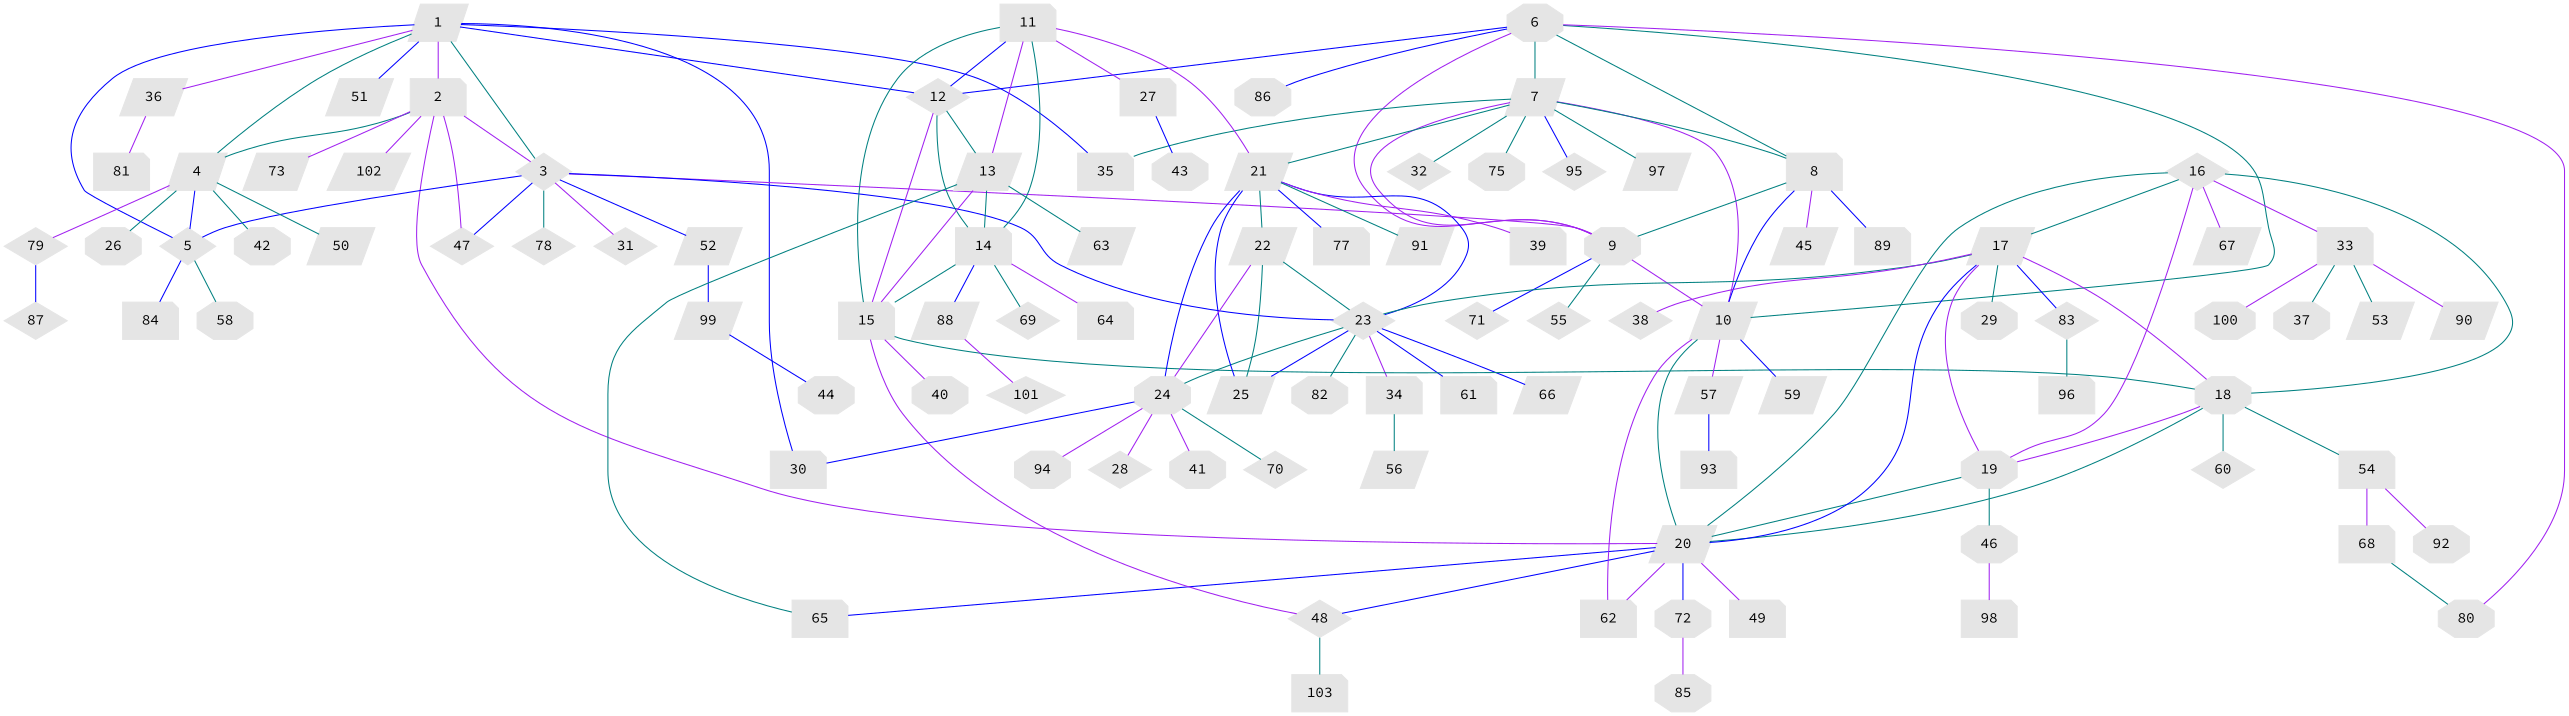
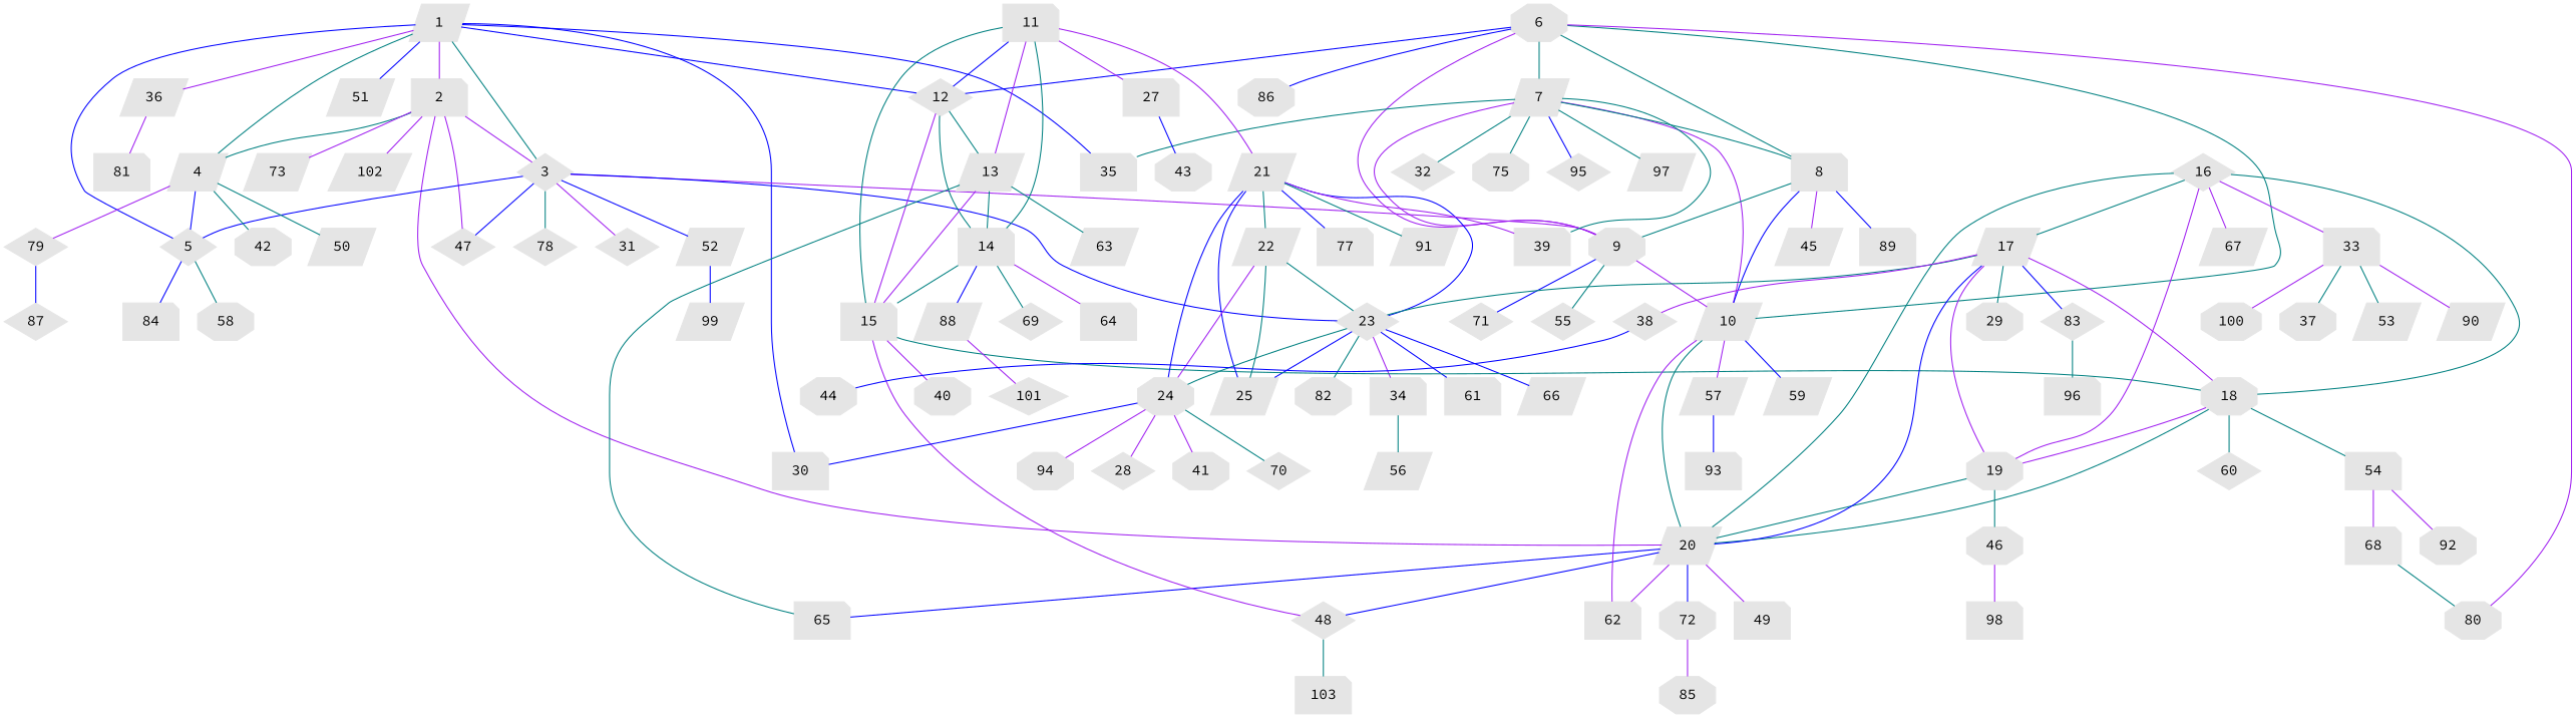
  graph {
    fontname="Source Code Pro"
    node [color=gray90 fontname="Source Code Pro" shape=parallelogram style=filled]
    edge [color=teal fontname="Source Code Pro"]
    2 [shape=note]
    1
    3 [shape=diamond]
    4
    5 [shape=diamond]
    12 [shape=diamond]
    30 [shape=note]
    35 [shape=note]
    36
    51
    20
    47 [shape=diamond]
    73
    102
    9 [shape=octagon]
    23 [shape=diamond]
    31 [shape=diamond]
    52
    78 [shape=diamond]
-   26 [shape=octagon]
    42 [shape=octagon]
    50
    79 [shape=diamond]
    58 [shape=octagon]
    84 [shape=note]
    13
    14 [shape=note]
    15 [shape=note]
    81 [shape=note]
    62 [shape=note]
    65 [shape=note]
    48 [shape=diamond]
    49 [shape=note]
    72 [shape=octagon]
    10
    55 [shape=diamond]
    71 [shape=diamond]
    24 [shape=octagon]
    25
    34 [shape=note]
    61 [shape=note]
    66
    82 [shape=octagon]
    99
    87 [shape=diamond]
    6 [shape=octagon]
    7
    8 [shape=note]
    80 [shape=octagon]
    86 [shape=octagon]
    21
    32 [shape=diamond]
    75 [shape=octagon]
    95 [shape=diamond]
    97
    45
    89 [shape=note]
    57
    59
    22
    39 [shape=note]
    77 [shape=note]
    91
    93 [shape=note]
    11 [shape=note]
    27 [shape=note]
    63
    64 [shape=note]
    69 [shape=diamond]
    88
    18 [shape=octagon]
    40 [shape=octagon]
    43 [shape=octagon]
    101 [shape=diamond]
    19 [shape=octagon]
    54 [shape=note]
    60 [shape=diamond]
    103 [shape=note]
    16 [shape=diamond]
    17
    33 [shape=note]
    67
    29 [shape=octagon]
    38 [shape=diamond]
    83 [shape=diamond]
    46 [shape=octagon]
    37 [shape=octagon]
    53
    90
    100 [shape=octagon]
    44 [shape=octagon]
    68 [shape=note]
    92 [shape=octagon]
    96 [shape=note]
    98 [shape=note]
    85 [shape=octagon]
    28 [shape=diamond]
    41 [shape=octagon]
    70 [shape=diamond]
    94 [shape=octagon]
    56
    2 -- 3 [color=purple]
    2 -- 4
    2 -- 20 [color=purple]
    2 -- 47 [color=purple]
    2 -- 73 [color=purple]
    2 -- 102 [color=purple]
    1 -- 2 [color=purple]
    1 -- 3
    1 -- 4
    1 -- 5 [color=blue]
    1 -- 12 [color=blue]
    1 -- 30 [color=blue]
    1 -- 35 [color=blue]
    1 -- 36 [color=purple]
    1 -- 51 [color=blue]
    3 -- 5 [color=blue]
    3 -- 47 [color=blue]
    3 -- 9 [color=purple]
    3 -- 23 [color=blue]
    3 -- 31 [color=purple]
    3 -- 52 [color=blue]
    3 -- 78
    4 -- 5 [color=blue]
-   4 -- 26
    4 -- 42
    4 -- 50
    4 -- 79 [color=purple]
    5 -- 58
    5 -- 84 [color=blue]
    12 -- 13
    12 -- 14
    12 -- 15 [color=purple]
    36 -- 81 [color=purple]
    20 -- 62 [color=purple]
    20 -- 65 [color=blue]
    20 -- 48 [color=blue]
    20 -- 49 [color=purple]
    20 -- 72 [color=blue]
    9 -- 10 [color=purple]
    9 -- 55
    9 -- 71 [color=blue]
    23 -- 24
    23 -- 25 [color=blue]
    23 -- 34 [color=purple]
    23 -- 61 [color=blue]
    23 -- 66 [color=blue]
    23 -- 82
    52 -- 99 [color=blue]
    79 -- 87 [color=blue]
    13 -- 14
    13 -- 15 [color=purple]
    13 -- 65
    13 -- 63
    14 -- 15
    14 -- 64 [color=purple]
    14 -- 69
    14 -- 88 [color=blue]
    15 -- 48 [color=purple]
    15 -- 18
    15 -- 40 [color=purple]
    48 -- 103
    72 -- 85 [color=purple]
    10 -- 20
    10 -- 62 [color=purple]
    10 -- 57 [color=purple]
    10 -- 59 [color=blue]
    24 -- 30 [color=blue]
    24 -- 28 [color=purple]
    24 -- 41 [color=purple]
    24 -- 70
    24 -- 94 [color=purple]
    34 -- 56
    6 -- 12 [color=blue]
    6 -- 9 [color=purple]
    6 -- 10
    6 -- 7
    6 -- 8
    6 -- 80 [color=purple]
    6 -- 86 [color=blue]
    7 -- 35
    7 -- 9 [color=purple]
    7 -- 10 [color=purple]
    7 -- 8
-   7 -- 21
+   7 -- 39
    7 -- 32
    7 -- 75
    7 -- 95 [color=blue]
    7 -- 97
    8 -- 9
    8 -- 10 [color=blue]
    8 -- 45 [color=purple]
    8 -- 89 [color=blue]
    21 -- 23 [color=blue]
    21 -- 24 [color=blue]
    21 -- 25 [color=blue]
    21 -- 22
    21 -- 39 [color=purple]
    21 -- 77 [color=blue]
    21 -- 91
    57 -- 93 [color=blue]
    22 -- 23
    22 -- 24 [color=purple]
    22 -- 25
    11 -- 12 [color=blue]
    11 -- 13 [color=purple]
    11 -- 14
    11 -- 15
    11 -- 21 [color=purple]
    11 -- 27 [color=purple]
    27 -- 43 [color=blue]
    88 -- 101 [color=purple]
    18 -- 20
    18 -- 19 [color=purple]
    18 -- 54
    18 -- 60
    19 -- 20
    19 -- 46
    54 -- 68 [color=purple]
    54 -- 92 [color=purple]
    16 -- 20
    16 -- 18
    16 -- 19 [color=purple]
    16 -- 17
    16 -- 33 [color=purple]
    16 -- 67 [color=purple]
    17 -- 20 [color=blue]
    17 -- 23
    17 -- 18 [color=purple]
    17 -- 19 [color=purple]
    17 -- 29
    17 -- 38 [color=purple]
    17 -- 83 [color=blue]
    33 -- 37
    33 -- 53
    33 -- 90 [color=purple]
    33 -- 100 [color=purple]
-   99 -- 44 [color=blue]
+   38 -- 44 [color=blue]
    83 -- 96
    46 -- 98 [color=purple]
    68 -- 80
  }
